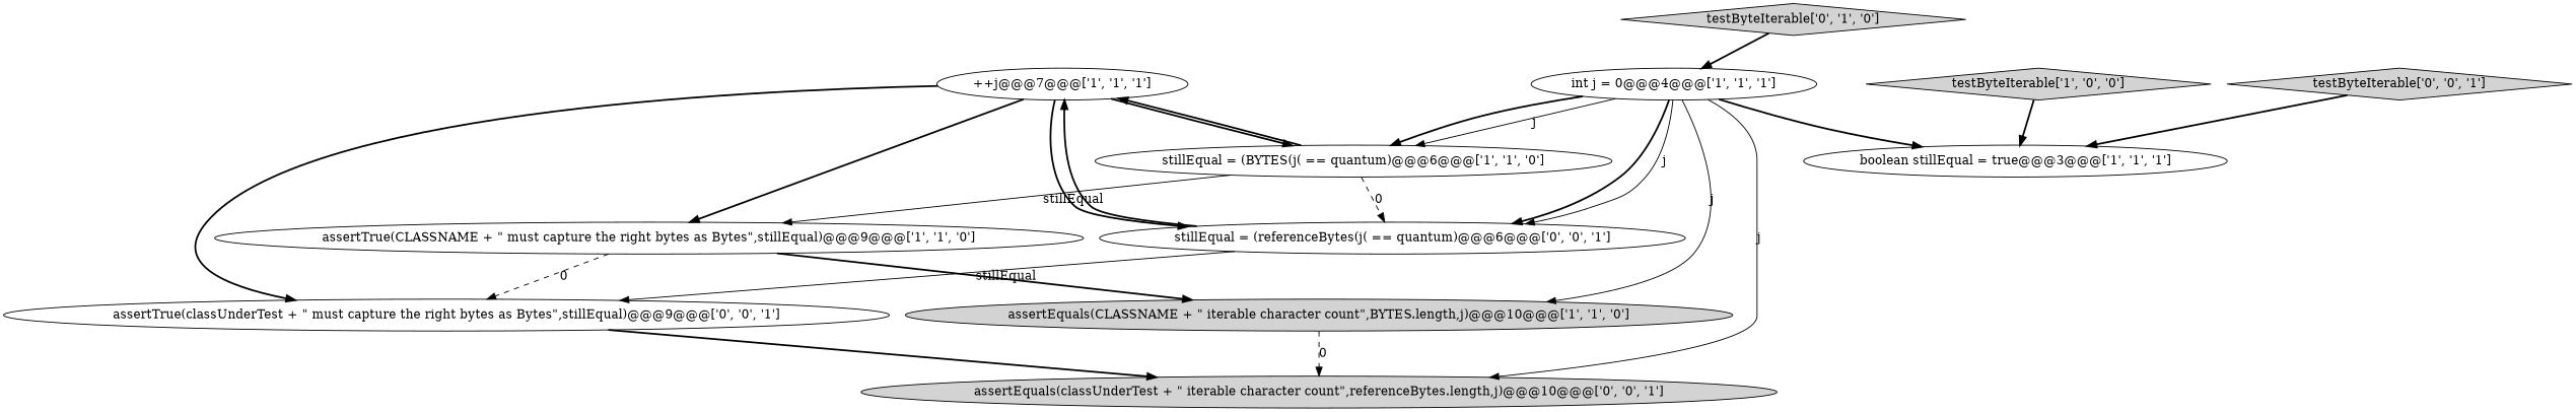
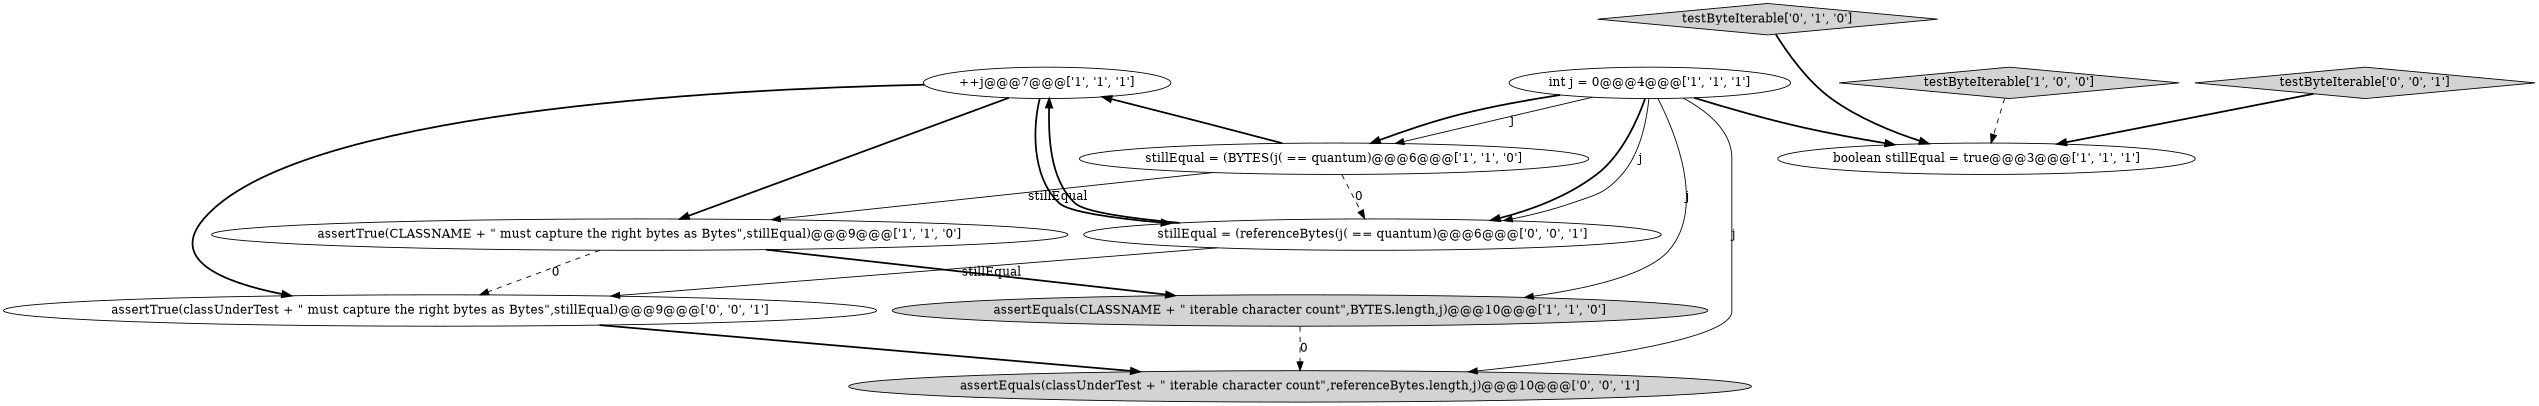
  digraph {
    node [fillcolor=white shape=ellipse style=filled]
    edge [style=bold]
    n1 [label="++j@@@7@@@['1', '1', '1']"]
    n2 [label="assertTrue(CLASSNAME + \" must capture the right bytes as Bytes\",stillEqual)@@@9@@@['1', '1', '0']"]
    n3 [label="stillEqual = (BYTES(j( == quantum)@@@6@@@['1', '1', '0']"]
    n4 [label="stillEqual = (referenceBytes(j( == quantum)@@@6@@@['0', '0', '1']"]
    n5 [label="assertTrue(classUnderTest + \" must capture the right bytes as Bytes\",stillEqual)@@@9@@@['0', '0', '1']"]
    n6 [fillcolor=lightgray label="assertEquals(CLASSNAME + \" iterable character count\",BYTES.length,j)@@@10@@@['1', '1', '0']"]
    n7 [fillcolor=lightgray label="assertEquals(classUnderTest + \" iterable character count\",referenceBytes.length,j)@@@10@@@['0', '0', '1']"]
    n8 [fillcolor=lightgray label="testByteIterable['0', '1', '0']" shape=diamond]
    n9 [label="boolean stillEqual = true@@@3@@@['1', '1', '1']"]
    n10 [label="int j = 0@@@4@@@['1', '1', '1']"]
    n11 [fillcolor=lightgray label="testByteIterable['1', '0', '0']" shape=diamond]
    n12 [fillcolor=lightgray label="testByteIterable['0', '0', '1']" shape=diamond]
    n1 -> n2
-   n1 -> n3
    n1 -> n4
    n1 -> n5
    n2 -> n5 [label=0 style=dashed]
    n2 -> n6
    n3 -> n1
    n3 -> n2 [label=stillEqual style=solid]
    n3 -> n4 [label=0 style=dashed]
    n4 -> n1
    n4 -> n5 [label=stillEqual style=solid]
    n5 -> n7
    n6 -> n7 [label=0 style=dashed]
-   n8 -> n10
+   n8 -> n9
    n10 -> n3
    n10 -> n3 [label=j style=solid]
    n10 -> n4
    n10 -> n4 [label=j style=solid]
    n10 -> n6 [label=j style=solid]
    n10 -> n7 [label=j style=solid]
    n10 -> n9
-   n11 -> n9
+   n11 -> n9 [style=dashed]
    n12 -> n9
  }
